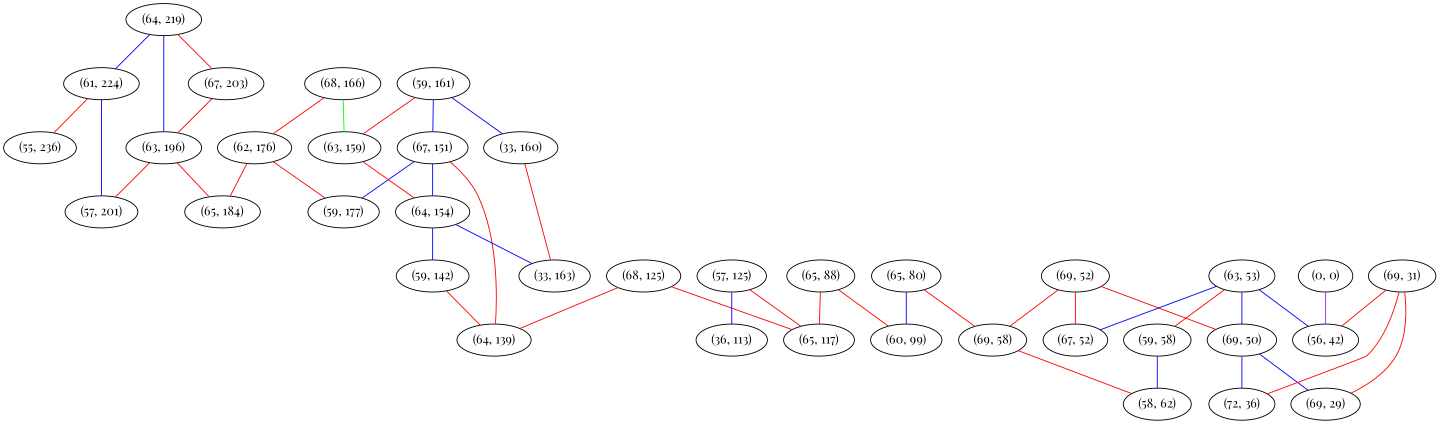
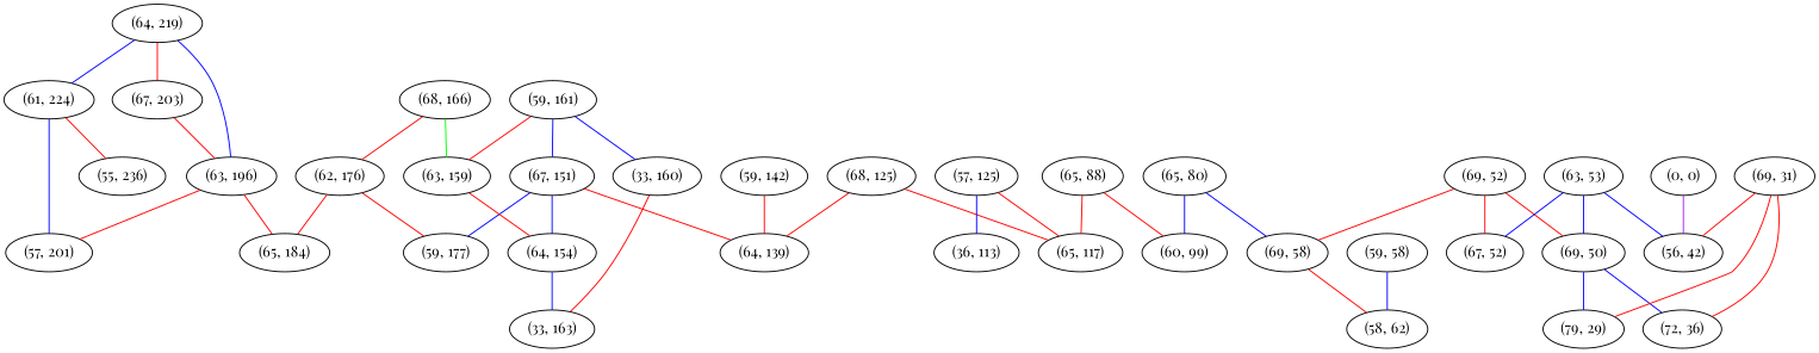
  graph {
    fontname="Playfair Display"
    node [fontname="Playfair Display"]
    edge [color=red fontname="Playfair Display" weight=1]
    "(64, 219)"
    "(67, 203)"
    "(61, 224)"
    "(63, 196)"
    "(55, 236)"
    "(57, 201)"
    "(59, 161)"
    "(67, 151)"
    "(33, 160)"
    "(63, 159)"
    "(64, 154)"
    "(59, 177)"
    "(64, 139)"
    "(33, 163)"
    "(68, 166)"
    "(62, 176)"
    "(65, 184)"
    "(59, 142)"
    "(69, 52)"
    "(69, 58)"
    "(69, 50)"
    "(67, 52)"
    "(58, 62)"
    "(72, 36)"
-   "(69, 29)"
+   "(69, 29)" [label="(79, 29)"]
    "(69, 31)"
    "(56, 42)"
    "(63, 53)"
    n29 [label="(59, 58)"]
    "(65, 80)"
    "(60, 99)"
    "(0, 0)"
    "(68, 125)"
    "(65, 117)"
    "(57, 125)"
    "(36, 113)"
    "(65, 88)"
    "(64, 219)" -- "(67, 203)"
    "(64, 219)" -- "(61, 224)" [color=blue weight=3]
    "(64, 219)" -- "(63, 196)" [color=blue weight=3]
    "(67, 203)" -- "(63, 196)"
    "(61, 224)" -- "(55, 236)"
    "(61, 224)" -- "(57, 201)" [color=blue weight=3]
    "(63, 196)" -- "(57, 201)"
    "(63, 196)" -- "(65, 184)"
    "(59, 161)" -- "(67, 151)" [color=blue weight=3]
    "(59, 161)" -- "(33, 160)" [color=blue weight=3]
    "(59, 161)" -- "(63, 159)"
    "(67, 151)" -- "(64, 154)" [color=blue weight=3]
    "(67, 151)" -- "(59, 177)" [color=blue weight=3]
    "(67, 151)" -- "(64, 139)"
    "(33, 160)" -- "(33, 163)"
    "(63, 159)" -- "(64, 154)"
    "(64, 154)" -- "(33, 163)" [color=blue weight=3]
-   "(64, 154)" -- "(59, 142)" [color=blue weight=3]
    "(68, 166)" -- "(63, 159)" [color=green weight=2]
    "(68, 166)" -- "(62, 176)"
    "(62, 176)" -- "(59, 177)"
    "(62, 176)" -- "(65, 184)"
    "(59, 142)" -- "(64, 139)"
    "(69, 52)" -- "(69, 58)"
    "(69, 52)" -- "(69, 50)"
    "(69, 52)" -- "(67, 52)"
    "(69, 58)" -- "(58, 62)"
    "(69, 50)" -- "(72, 36)" [color=blue weight=3]
    "(69, 50)" -- "(69, 29)" [color=blue weight=3]
    "(69, 31)" -- "(72, 36)"
    "(69, 31)" -- "(69, 29)"
    "(69, 31)" -- "(56, 42)"
    "(63, 53)" -- "(69, 50)" [color=blue weight=3]
    "(63, 53)" -- "(67, 52)" [color=blue weight=3]
    "(63, 53)" -- "(56, 42)" [color=blue weight=3]
-   "(63, 53)" -- n29
    n29 -- "(58, 62)" [color=blue weight=3]
-   "(65, 80)" -- "(69, 58)"
+   "(65, 80)" -- "(69, 58)" [color=blue]
    "(65, 80)" -- "(60, 99)" [color=blue weight=3]
    "(0, 0)" -- "(56, 42)" [color=purple weight=4]
    "(68, 125)" -- "(64, 139)"
    "(68, 125)" -- "(65, 117)"
    "(57, 125)" -- "(65, 117)"
    "(57, 125)" -- "(36, 113)" [color=blue weight=3]
    "(65, 88)" -- "(60, 99)"
    "(65, 88)" -- "(65, 117)"
  }
